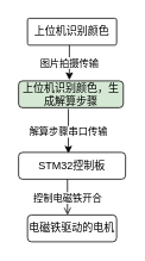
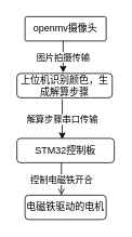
  <mxCell id="0" />
  <mxCell id="1" parent="0" />
  <mxCell id="2" value="STM32控制板" style="rounded=1;whiteSpace=wrap;html=1;" parent="1" vertex="1"><mxGeometry x="20" y="170" width="120" height="30" as="geometry" /></mxCell>
  <mxCell id="3" value="电磁铁驱动的电机" style="rounded=1;whiteSpace=wrap;html=1;" parent="1" vertex="1"><mxGeometry x="30" y="240" width="100" height="30" as="geometry" /></mxCell>
- <mxCell id="4" value="上位机识别颜色" style="rounded=1;whiteSpace=wrap;html=1;arcSize=7;" parent="1" vertex="1"><mxGeometry x="30" y="20" width="100" height="30" as="geometry" /></mxCell>
- <mxCell id="5" value="上位机识别颜色，生成解算步骤" style="rounded=1;whiteSpace=wrap;html=1;fillColor=#d5e8d4;" parent="1" vertex="1"><mxGeometry x="20" y="90" width="117.5" height="30" as="geometry" /></mxCell>
+ <mxCell id="4" value="openmv摄像头" style="rounded=1;whiteSpace=wrap;html=1;arcSize=7;" parent="1" vertex="1"><mxGeometry x="30" y="20" width="100" height="30" as="geometry" /></mxCell>
+ <mxCell id="5" value="上位机识别颜色，生成解算步骤" style="rounded=1;whiteSpace=wrap;html=1;" parent="1" vertex="1"><mxGeometry x="20" y="90" width="117.5" height="30" as="geometry" /></mxCell>
  <mxCell id="6" value="图片拍摄传输" style="endArrow=classic;html=1;" parent="1" edge="1"><mxGeometry x="0.026" relative="1" as="geometry"><mxPoint x="77" y="50" as="sourcePoint" /><mxPoint x="77" y="89" as="targetPoint" /><Array as="points"><mxPoint x="77" y="89" /></Array><mxPoint as="offset" /></mxGeometry></mxCell>
  <mxCell id="7" value="" style="endArrow=classic;html=1;exitX=0.44;exitY=1.049;exitDx=0;exitDy=0;exitPerimeter=0;entryX=0.457;entryY=0.038;entryDx=0;entryDy=0;entryPerimeter=0;" parent="1" edge="1"><mxGeometry relative="1" as="geometry"><mxPoint x="75.9" y="121.47" as="sourcePoint" /><mxPoint x="75.84" y="171.14" as="targetPoint" /></mxGeometry></mxCell>
  <mxCell id="8" value="解算步骤串口传输" style="edgeLabel;resizable=0;html=1;align=center;verticalAlign=middle;" parent="7" connectable="0" vertex="1"><mxGeometry relative="1" as="geometry" /></mxCell>
  <mxCell id="9" value="" style="endArrow=open;html=1;exitX=0.457;exitY=1.003;exitDx=0;exitDy=0;exitPerimeter=0;entryX=0.449;entryY=0.003;entryDx=0;entryDy=0;entryPerimeter=0;" parent="1" source="2" target="3" edge="1"><mxGeometry relative="1" as="geometry"><mxPoint x="25" y="170" as="sourcePoint" /><mxPoint x="185" y="170" as="targetPoint" /></mxGeometry></mxCell>
  <mxCell id="10" value="控制电磁铁开合" style="edgeLabel;resizable=0;html=1;align=center;verticalAlign=middle;" parent="9" connectable="0" vertex="1"><mxGeometry relative="1" as="geometry" /></mxCell>
